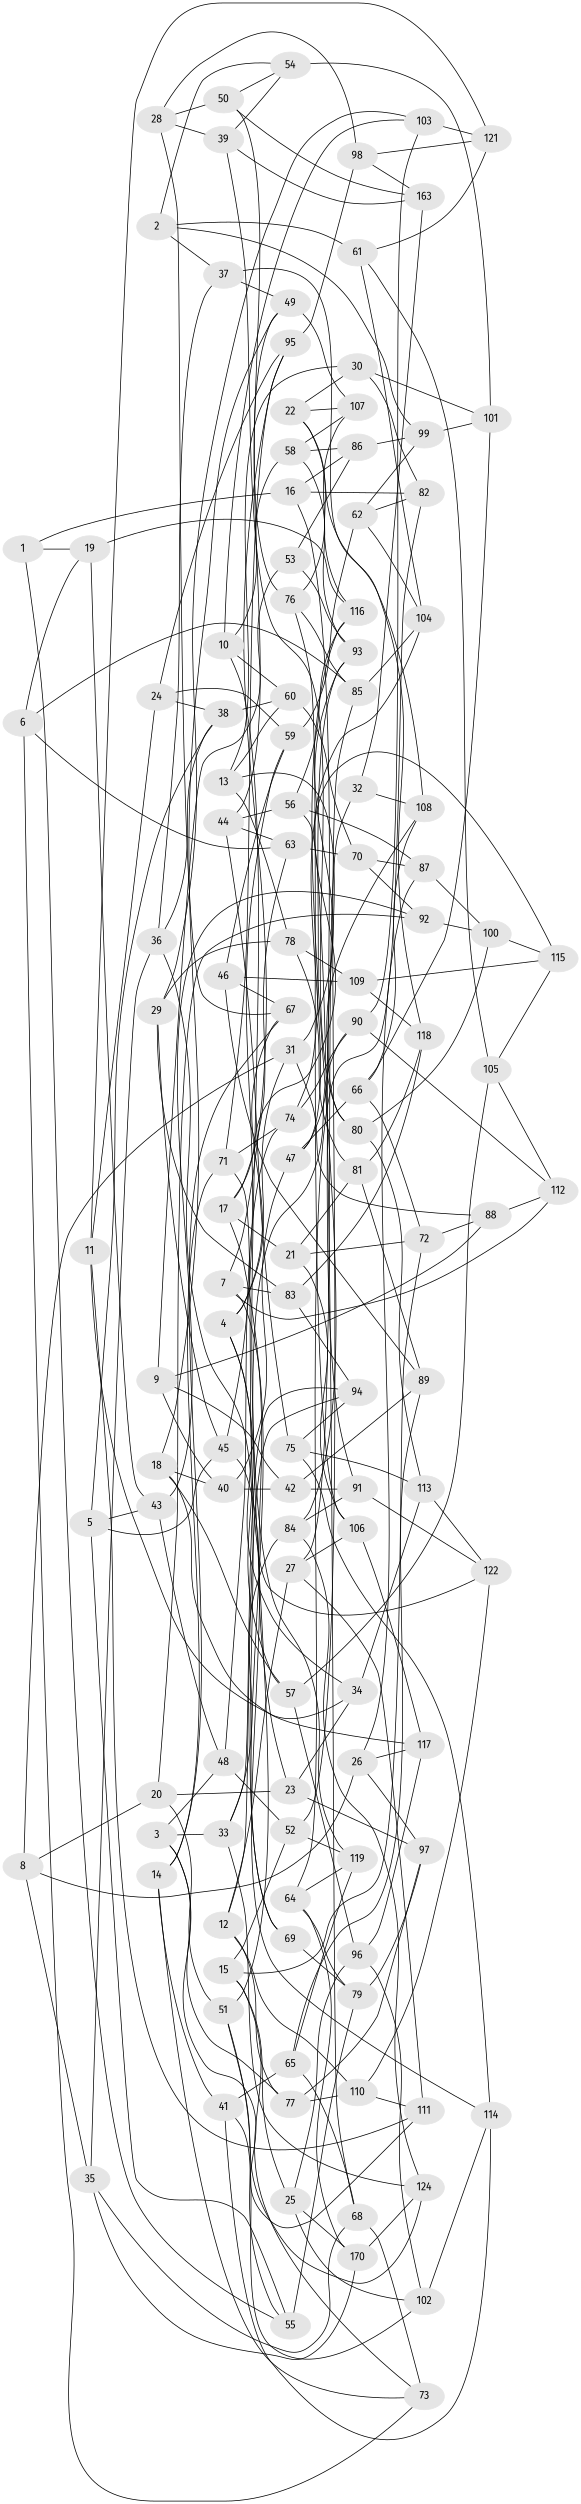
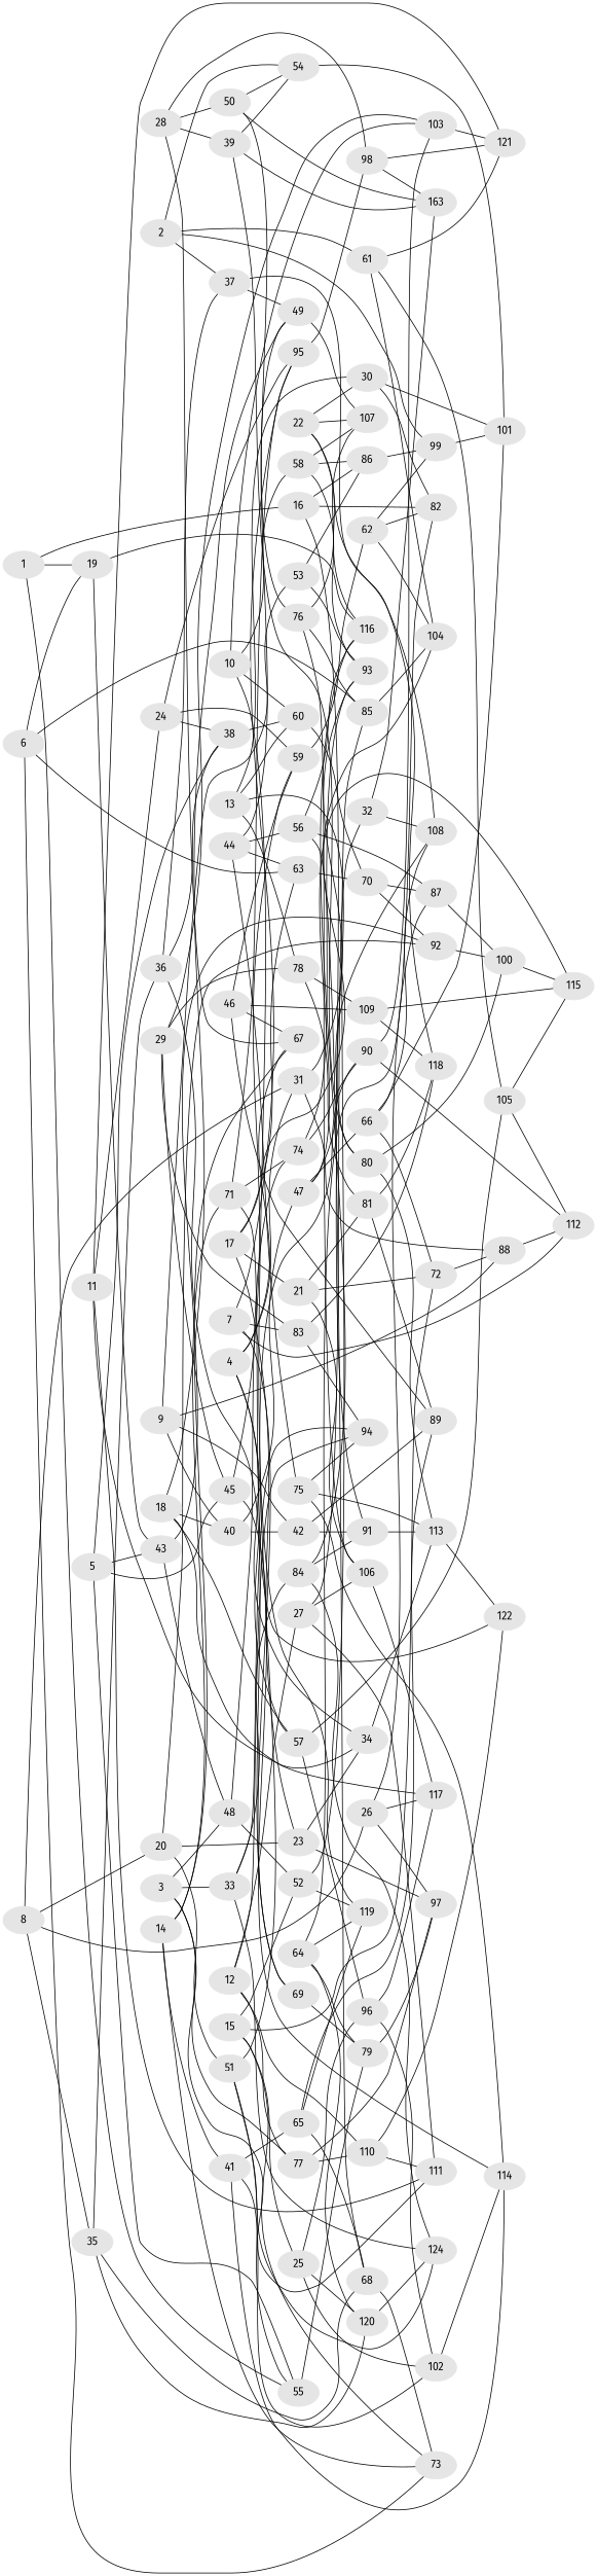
  graph {
    fontname="Fira Sans"
    rankdir=LR
    node [color=gray90 fontname="Fira Sans" style=filled]
    edge [fontname="Fira Sans"]
    1
    16
    19
    55
    82
    86
    91
    43
    116
    53
    93
    79
    2
    37
    54
    61
    99
    49
    118
    101
    121
    104
    105
    3
    33
    48
    77
    111
    94
    84
    124
    52
    74
    110
    97
    4
    31
    34
    57
    67
    88
    113
    96
    5
    38
    45
    60
    92
    59
    114
    6
    63
    73
    85
    70
    7
    69
    83
    95
    112
    98
    8
    20
    26
    35
    23
    51
    117
    87
-   120 [label=170]
+   120
    36
    68
    9
    40
    42
    47
    89
    10
    58
    103
    119
    107
    11
    24
    12
    27
    106
    32
    122
    13
    30
    78
    80
    81
    109
    100
    14
    41
    71
    102
    65
    15
    25
    72
    17
    21
    18
    90
    22
    108
    62
    n112 [label=163]
    28
    39
    50
    76
    29
    66
    115
    44
    56
    75
    46
    64
    1 -- 16
    1 -- 19
    1 -- 55
    16 -- 82
    16 -- 86
    16 -- 91
    19 -- 43
    19 -- 116
    55 -- 79
    86 -- 99
-   91 -- 122
+   91 -- 113
    43 -- 48
    43 -- 92
    53 -- 86
    53 -- 93
    79 -- 97
    2 -- 37
    2 -- 54
    2 -- 61
    2 -- 99
    37 -- 49
    37 -- 118
    54 -- 101
    61 -- 121
    61 -- 104
    61 -- 105
    99 -- 101
    49 -- 107
    105 -- 112
    105 -- 115
    3 -- 33
    3 -- 48
    3 -- 77
    3 -- 111
    33 -- 94
    33 -- 84
    33 -- 124
    48 -- 52
    48 -- 74
    77 -- 110
    77 -- 97
    84 -- 91
    84 -- 116
    84 -- 124
    52 -- 85
    52 -- 119
    74 -- 93
    74 -- 90
    110 -- 111
    110 -- 122
    4 -- 31
    4 -- 34
    4 -- 57
    4 -- 67
    31 -- 93
    31 -- 88
    34 -- 113
    57 -- 105
    57 -- 96
    88 -- 112
    113 -- 122
    96 -- 117
    96 -- 102
    5 -- 55
    5 -- 43
    5 -- 38
    5 -- 45
    38 -- 60
    45 -- 59
    45 -- 114
    60 -- 70
    92 -- 100
    59 -- 62
    6 -- 19
    6 -- 63
    6 -- 73
    6 -- 85
    63 -- 70
    85 -- 104
    70 -- 92
    70 -- 87
    7 -- 69
    7 -- 83
    7 -- 95
    7 -- 112
    69 -- 79
    83 -- 118
    83 -- 94
    95 -- 98
    98 -- 121
    98 -- n112
    8 -- 31
    8 -- 20
    8 -- 26
    8 -- 35
    20 -- 92
    20 -- 23
    20 -- 51
    26 -- 97
    26 -- 117
    26 -- 87
    35 -- 120
    35 -- 36
    35 -- 68
    23 -- 97
    23 -- 34
    51 -- 55
    51 -- 124
    51 -- 90
    87 -- 100
    120 -- 124
    36 -- 37
    36 -- 38
    36 -- 69
    68 -- 73
    9 -- 53
    9 -- 88
    9 -- 40
    9 -- 42
    40 -- 42
    40 -- 47
    42 -- 91
    42 -- 89
    47 -- 108
    47 -- 66
    47 -- 115
    10 -- 60
    10 -- 58
    10 -- 103
    10 -- 119
    58 -- 86
    58 -- 93
    58 -- 107
    103 -- 121
    11 -- 121
    11 -- 111
    11 -- 34
    11 -- 24
    24 -- 38
    24 -- 59
    24 -- 95
    12 -- 77
    12 -- 94
    12 -- 110
    12 -- 27
    27 -- 111
    27 -- 106
    27 -- 32
    106 -- 117
    32 -- 108
    32 -- n112
    13 -- 60
    13 -- 30
    13 -- 78
    13 -- 80
    30 -- 82
    30 -- 101
    78 -- 81
    78 -- 109
    80 -- 113
    80 -- 100
    81 -- 118
    81 -- 89
    109 -- 118
    109 -- 115
    100 -- 115
    14 -- 67
    14 -- 73
    14 -- 41
    14 -- 71
    41 -- 114
    41 -- 102
    41 -- 65
    71 -- 74
    71 -- 95
    71 -- 122
    102 -- 114
    65 -- 68
    65 -- 89
    65 -- 119
    15 -- 52
    15 -- 73
    15 -- 25
    15 -- 72
    25 -- 96
    25 -- 120
    25 -- 102
    72 -- 88
    17 -- 104
    17 -- 63
    17 -- 23
    17 -- 21
    21 -- 106
    21 -- 81
    21 -- 72
    18 -- 49
    18 -- 57
    18 -- 117
    18 -- 40
    90 -- 112
    90 -- 103
    22 -- 116
    22 -- 107
    22 -- 30
    22 -- 108
    62 -- 82
    62 -- 99
    62 -- 104
    28 -- 67
    28 -- 98
    28 -- 39
    28 -- 50
    39 -- 54
    39 -- 80
    39 -- n112
    50 -- 54
    50 -- n112
    50 -- 76
    76 -- 85
    76 -- 107
    76 -- 106
    29 -- 45
    29 -- 83
    29 -- 103
    29 -- 78
    66 -- 101
    66 -- 72
    66 -- 108
    44 -- 49
    44 -- 63
    44 -- 56
    44 -- 75
    56 -- 116
    56 -- 87
    56 -- 68
    75 -- 94
    75 -- 113
    75 -- 114
    46 -- 67
    46 -- 59
    46 -- 89
    46 -- 109
    64 -- 82
    64 -- 79
    64 -- 120
    64 -- 119
  }
